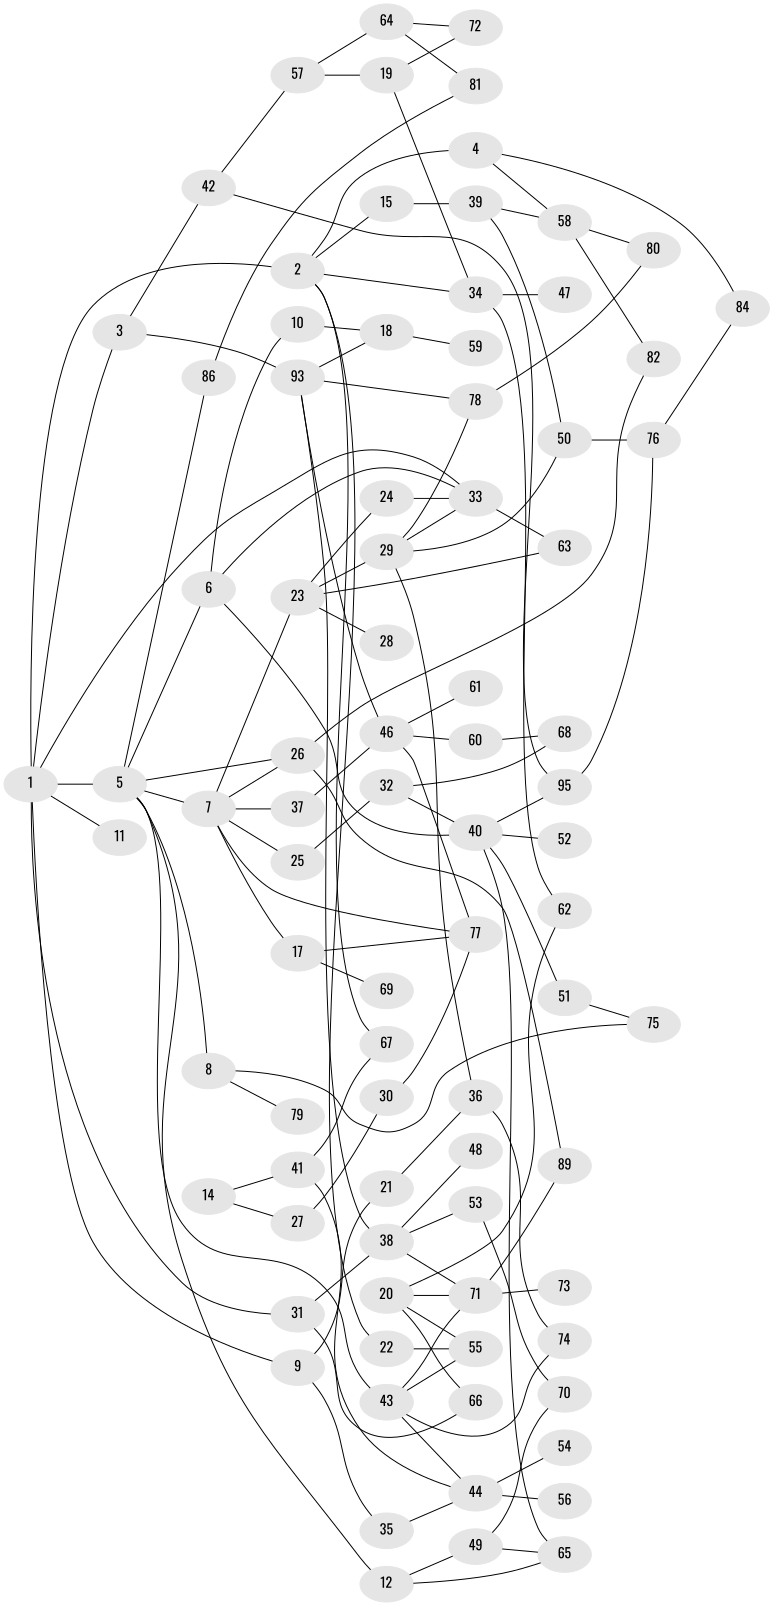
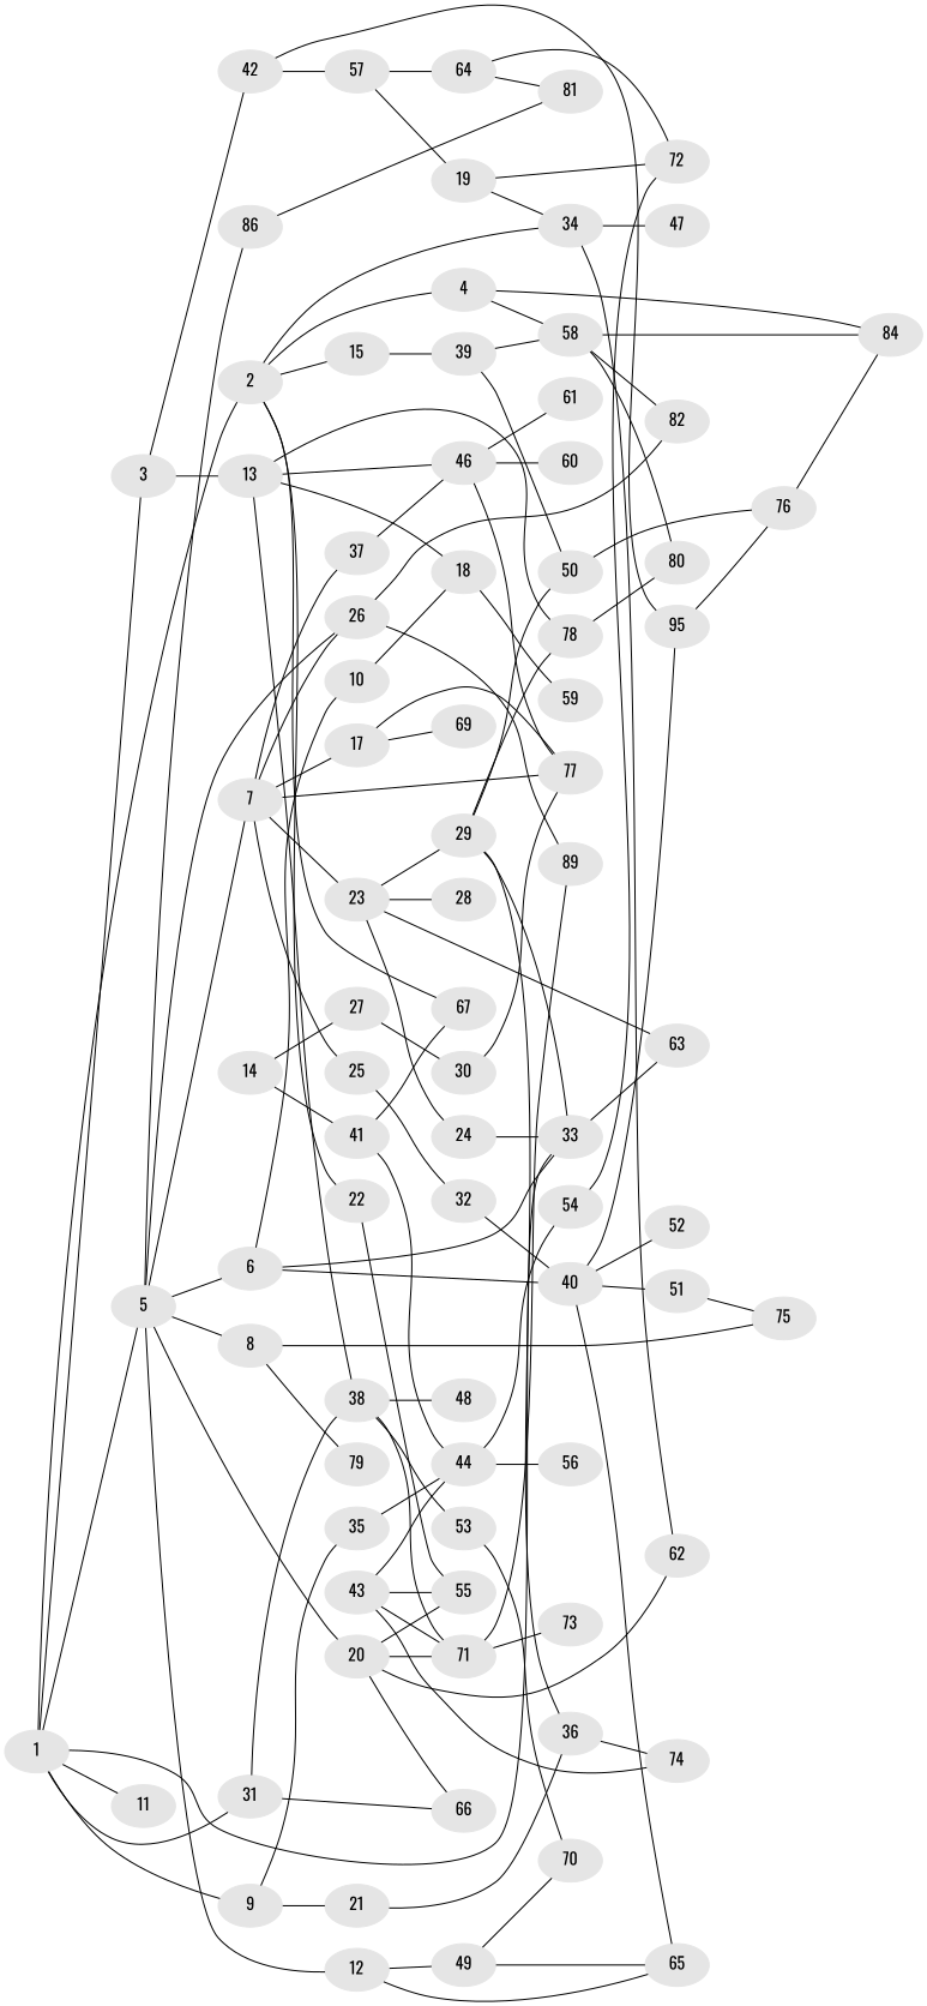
  graph {
    fontname=Oswald
    rankdir=LR
    node [color=gray90 fontname=Oswald style=filled]
    edge [fontname=Oswald]
    1
    2
    3
    5
    9
    11
    31
    33
    4
    15
    22
    34
    67
-   13 [label=93]
+   13
    42
    6
    7
    8
    12
    n20 [label=86]
    20
    26
    21
    35
    38
    66
    63
    58
    84
    39
    55
    62
    47
    18
    46
    78
    14
    27
    41
    n40 [label=95]
    57
    82
    80
    10
    40
    17
    23
    25
    37
    77
    75
    79
    49
    65
    81
    71
    n57 [label=89]
    51
    52
    69
    24
    28
    29
    32
    36
    44
    59
    19
    72
    70
    48
    53
    60
    61
    30
    50
    73
    74
    43
-   68
    76
    54
    56
    64
    1 -- 2
    1 -- 3
    1 -- 5
    1 -- 9
    1 -- 11
    1 -- 31
    1 -- 33
    2 -- 4
    2 -- 15
    2 -- 22
    2 -- 34
    2 -- 67
    3 -- 13
    3 -- 42
    5 -- 6
    5 -- 7
    5 -- 8
    5 -- 12
    5 -- n20
-   5 -- 43
+   5 -- 20
    5 -- 26
    9 -- 21
    9 -- 35
    31 -- 38
    31 -- 66
    33 -- 63
    4 -- 58
    4 -- 84
    15 -- 39
    22 -- 55
    34 -- 62
    34 -- 47
    13 -- 38
    13 -- 18
    13 -- 46
    13 -- 78
    42 -- n40
    42 -- 57
    6 -- 33
    6 -- 10
    6 -- 40
    7 -- 26
    7 -- 17
    7 -- 23
    7 -- 25
    7 -- 37
    7 -- 77
    8 -- 75
    8 -- 79
    12 -- 49
    12 -- 65
    n20 -- 81
    20 -- 66
    20 -- 55
    20 -- 62
    20 -- 71
    26 -- 82
    26 -- n57
    21 -- 36
    35 -- 44
    38 -- 71
    38 -- 48
    38 -- 53
+   58 -- 84
    58 -- 82
    58 -- 80
    39 -- 58
    39 -- 50
    18 -- 59
    46 -- 77
    46 -- 60
    46 -- 61
    78 -- 80
    14 -- 27
    14 -- 41
    27 -- 30
    41 -- 67
    41 -- 44
    n40 -- 76
    57 -- 19
    57 -- 64
    10 -- 18
    40 -- n40
    40 -- 65
    40 -- 51
    40 -- 52
    17 -- 77
    17 -- 69
    23 -- 63
    23 -- 24
    23 -- 28
    23 -- 29
    25 -- 32
    37 -- 46
    49 -- 65
    49 -- 70
    71 -- n57
    71 -- 73
    51 -- 75
    24 -- 33
    29 -- 33
    29 -- 78
    29 -- 36
    29 -- 50
    32 -- 40
-   32 -- 68
    36 -- 74
    44 -- 54
    44 -- 56
    19 -- 34
    19 -- 72
    53 -- 70
-   60 -- 68
    30 -- 77
    50 -- 76
    43 -- 55
    43 -- 71
    43 -- 44
    43 -- 74
    76 -- 84
+   54 -- 72
    64 -- 81
    64 -- 72
  }
